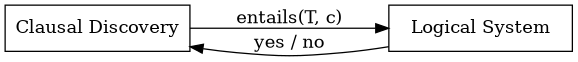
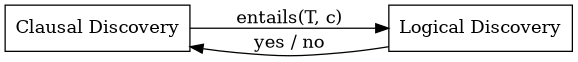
  digraph {
    rankdir=LR
    ranksep=1
    node [shape=box]
    n1 [label="Clausal Discovery"]
-   n2 [label="Logical System"]
+   n2 [label="Logical Discovery"]
    n1 -> n2 [label="entails(T, c)"]
    n2 -> n1 [label="yes / no"]
  }
